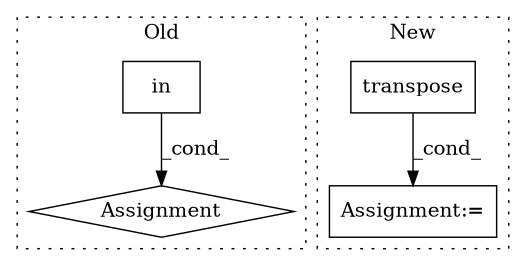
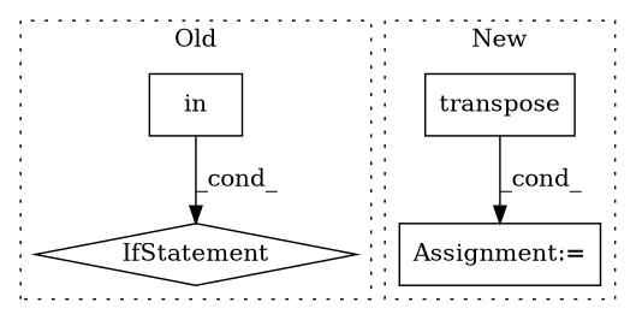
  digraph {
    node [shape=box]
    n1 [a=105 l=30 label=in s=36576]
-   n2 [a=25 l="4,2" label=Assignment s="36567,36629" shape=diamond]
+   n2 [a=25 l="4,2" label=IfStatement s="36567,36629" shape=diamond]
    n3 [a=32 l="10,1" label=transpose s="36522,36598"]
    n4 [a=7 l=1 label="Assignment:=" s=36613]
    subgraph cluster_1 {
      label=Old
      style=dotted
      n1
      n2
    }
    subgraph cluster_2 {
      label=New
      style=dotted
      n3
      n4
    }
    n1 -> n2 [label=_cond_]
    n3 -> n4 [label=_cond_]
  }
